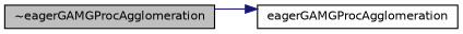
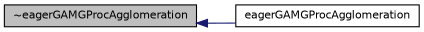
  digraph {
    rankdir=LR
    node [color=black fontname=Helvetica fontsize=10 shape=record]
    n1 [fillcolor=grey75 fontcolor=black height=0.2 label="~eagerGAMGProcAgglomeration" style=filled width=0.4]
    n2 [height=0.2 label=eagerGAMGProcAgglomeration width=0.4]
-   n2 -> n1 [color=midnightblue dir=back fontname=Helvetica fontsize=10 labelfontname=Helvetica labelfontsize=10 style=solid]
+   n1 -> n2 [color=midnightblue dir=back fontname=Helvetica fontsize=10 labelfontname=Helvetica labelfontsize=10 style=solid]
  }
